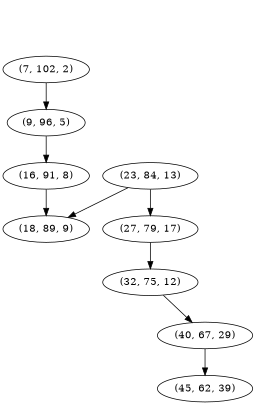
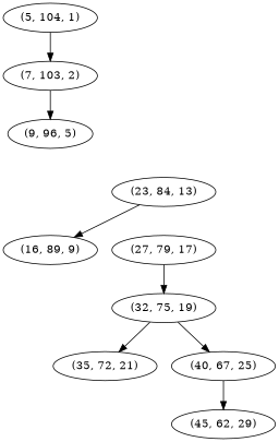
  digraph {
-   "(7, 102, 2)"
+   "(5, 104, 1)"
+   "(7, 102, 2)" [label="(7, 103, 2)"]
    n3 [label="(9, 96, 5)"]
-   "(16, 91, 8)"
-   "(18, 89, 9)"
+   "(18, 89, 9)" [label="(16, 89, 9)"]
    "(23, 84, 13)"
    "(27, 79, 17)"
-   "(32, 75, 19)" [label="(32, 75, 12)"]
-   "(40, 67, 25)" [label="(40, 67, 29)"]
-   "(45, 62, 29)" [label="(45, 62, 39)"]
+   "(32, 75, 19)"
+   "(35, 72, 21)"
+   "(40, 67, 25)"
+   "(45, 62, 29)"
+   "(5, 104, 1)" -> "(7, 102, 2)"
    "(7, 102, 2)" -> n3
-   n3 -> "(16, 91, 8)"
-   "(16, 91, 8)" -> "(18, 89, 9)"
    "(23, 84, 13)" -> "(18, 89, 9)"
-   "(23, 84, 13)" -> "(27, 79, 17)"
    "(27, 79, 17)" -> "(32, 75, 19)"
+   "(32, 75, 19)" -> "(35, 72, 21)"
    "(32, 75, 19)" -> "(40, 67, 25)"
    "(40, 67, 25)" -> "(45, 62, 29)"
  }
